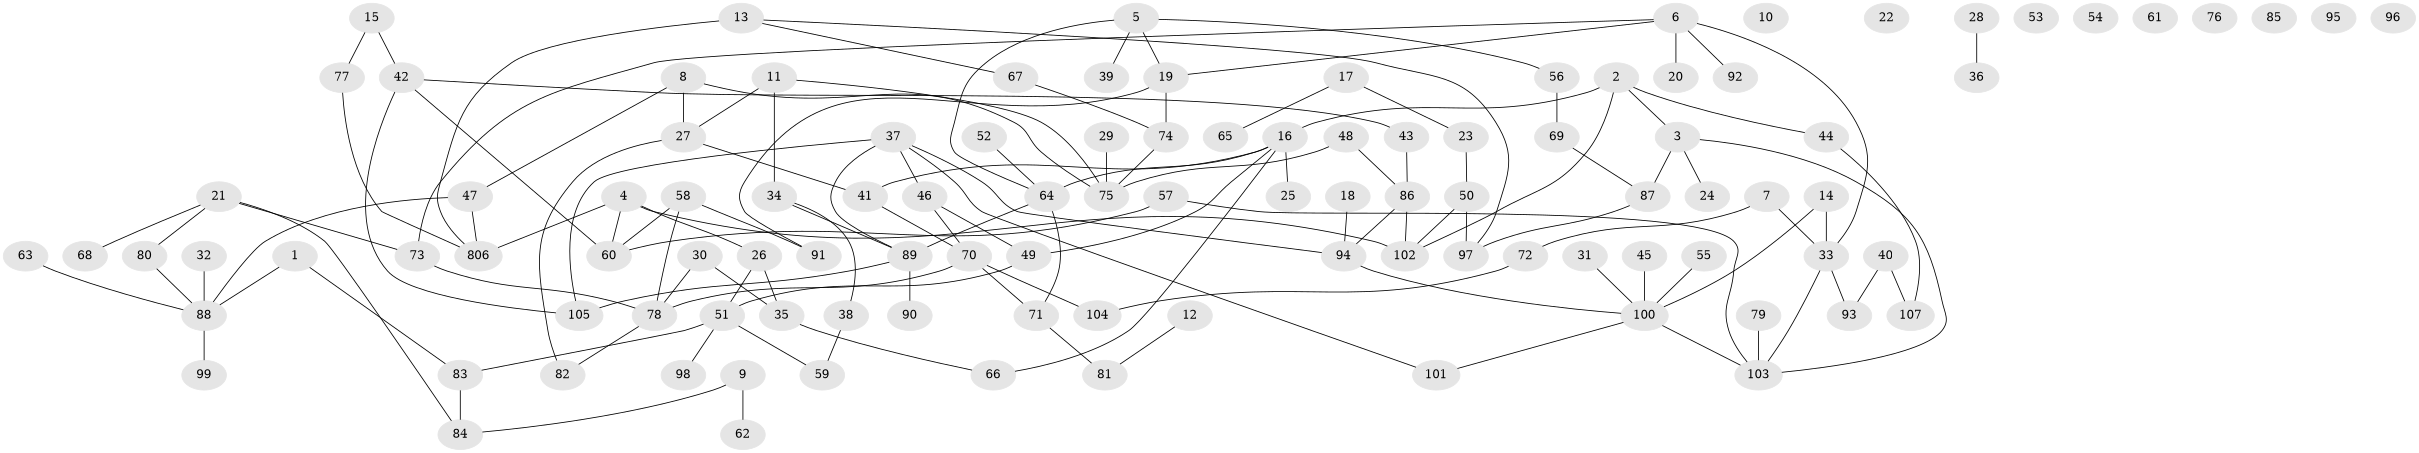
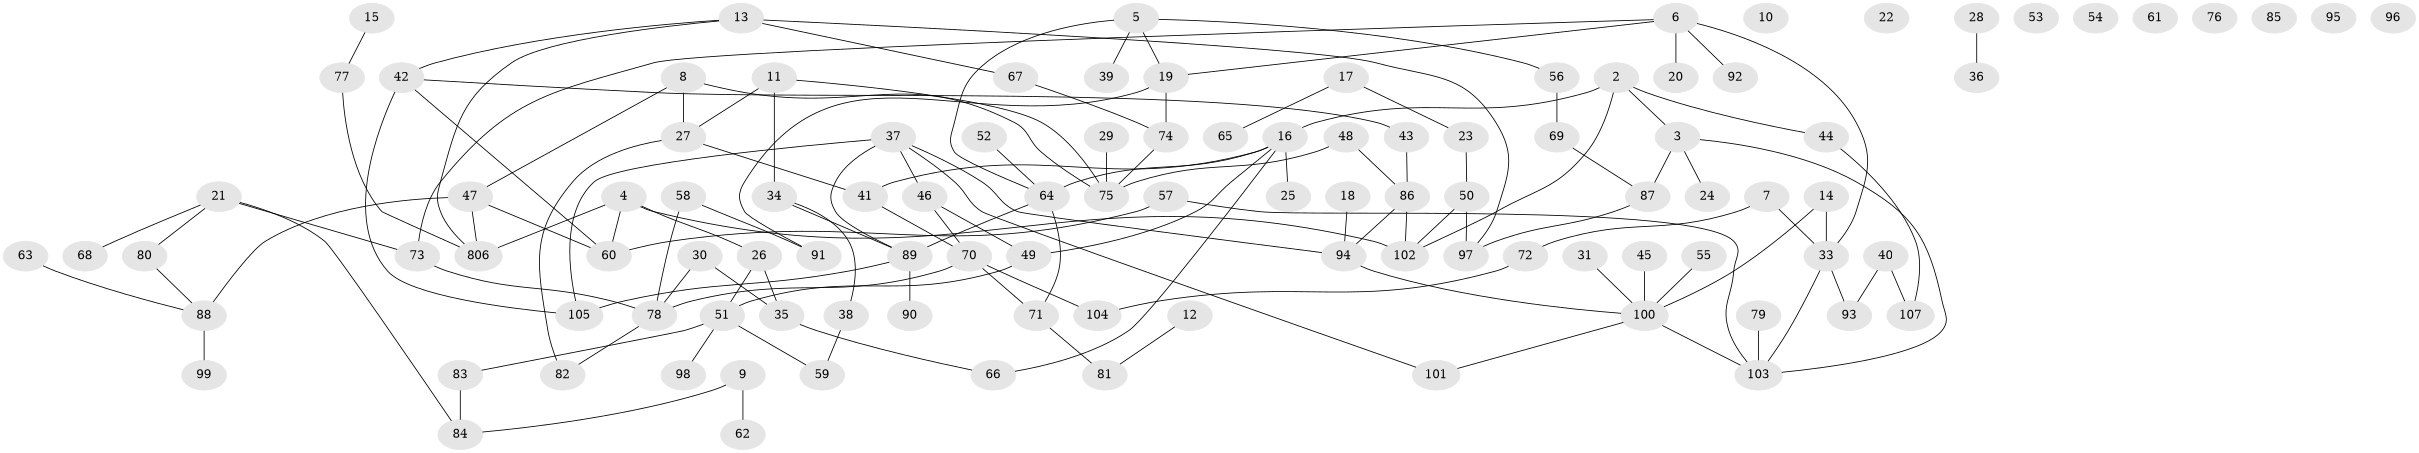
  graph {
    node [color=gray90 style=filled]
-   1
    83
    88
    84
    99
    2
    3
    16
    44
    102
    24
    87
    103
    64
    25
    41
    49
    66
    107
    97
    4
    26
    60
    n24 [label=806]
    35
    51
    5
    19
    39
    56
    74
    91
    69
    89
    71
    6
    20
    33
    73
    92
    93
    78
    7
    72
    104
    8
    27
    47
    75
    82
    9
    62
    10
    11
    34
    38
    12
    81
    13
    67
    14
    100
    101
    15
    42
    77
    105
    43
    70
    17
    23
    65
    50
    18
    94
    21
    68
    80
    22
    59
    98
    28
    36
    29
    30
    31
-   32
    90
    37
    46
    40
    86
    45
    48
    52
    53
    54
    55
    57
    58
    61
    63
    76
    79
    85
    95
    96
-   1 -- 83
-   1 -- 88
    83 -- 84
    88 -- 99
    2 -- 3
    2 -- 16
    2 -- 44
    2 -- 102
    3 -- 24
    3 -- 87
    3 -- 103
    16 -- 64
    16 -- 25
    16 -- 41
    16 -- 49
    16 -- 66
    44 -- 107
    87 -- 97
    64 -- 89
    64 -- 71
    41 -- 70
    49 -- 51
    4 -- 102
    4 -- 26
    4 -- 60
    4 -- n24
    26 -- 35
    26 -- 51
    35 -- 66
    51 -- 83
    51 -- 59
    51 -- 98
    5 -- 64
    5 -- 19
    5 -- 39
    5 -- 56
    19 -- 74
    19 -- 91
    56 -- 69
    74 -- 75
    69 -- 87
    89 -- 105
    89 -- 90
    71 -- 81
    6 -- 19
    6 -- 20
    6 -- 33
    6 -- 73
    6 -- 92
    33 -- 103
    33 -- 93
    73 -- 78
    78 -- 82
    7 -- 33
    7 -- 72
    72 -- 104
    8 -- 27
    8 -- 47
    8 -- 75
    27 -- 41
    27 -- 82
    47 -- 88
-   58 -- 60
+   47 -- 60
    47 -- n24
    9 -- 84
    9 -- 62
    11 -- 27
    11 -- 75
    11 -- 34
    34 -- 89
    34 -- 38
    38 -- 59
    12 -- 81
    13 -- 97
    13 -- n24
    13 -- 67
    67 -- 74
    14 -- 33
    14 -- 100
    100 -- 103
    100 -- 101
-   15 -- 42
+   13 -- 42
    15 -- 77
    42 -- 60
    42 -- 105
    42 -- 43
    77 -- n24
    43 -- 86
    70 -- 71
    70 -- 78
    70 -- 104
    17 -- 23
    17 -- 65
    23 -- 50
    50 -- 102
    50 -- 97
    18 -- 94
    94 -- 100
    21 -- 84
    21 -- 73
    21 -- 68
    21 -- 80
    80 -- 88
    28 -- 36
    29 -- 75
    30 -- 35
    30 -- 78
    31 -- 100
-   32 -- 88
    37 -- 89
    37 -- 101
    37 -- 105
    37 -- 94
    37 -- 46
    46 -- 49
    46 -- 70
    40 -- 107
    40 -- 93
    86 -- 102
    86 -- 94
    45 -- 100
    48 -- 75
    48 -- 86
    52 -- 64
    55 -- 100
    57 -- 103
    57 -- 60
    58 -- 91
    58 -- 78
    63 -- 88
    79 -- 103
  }
